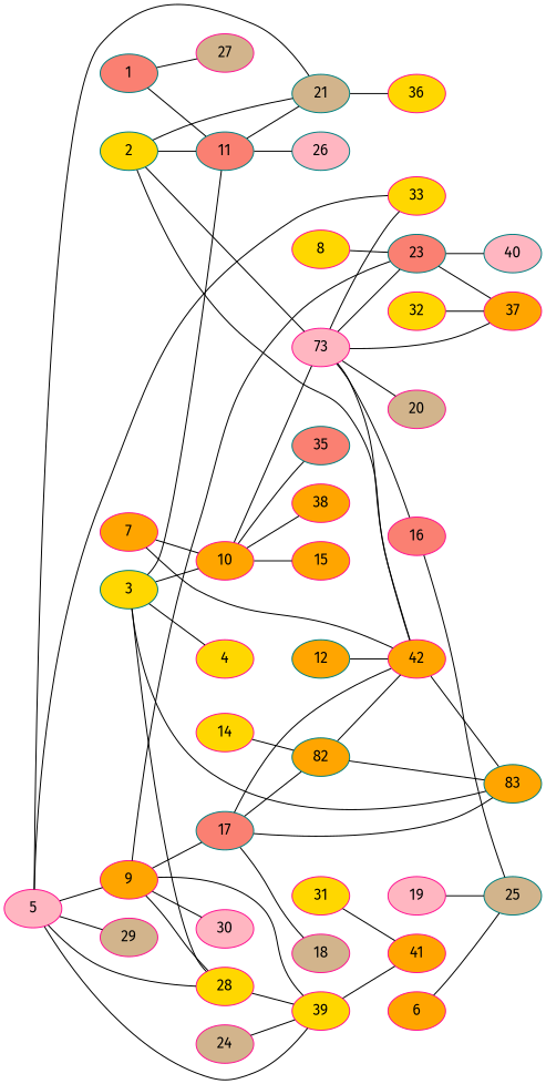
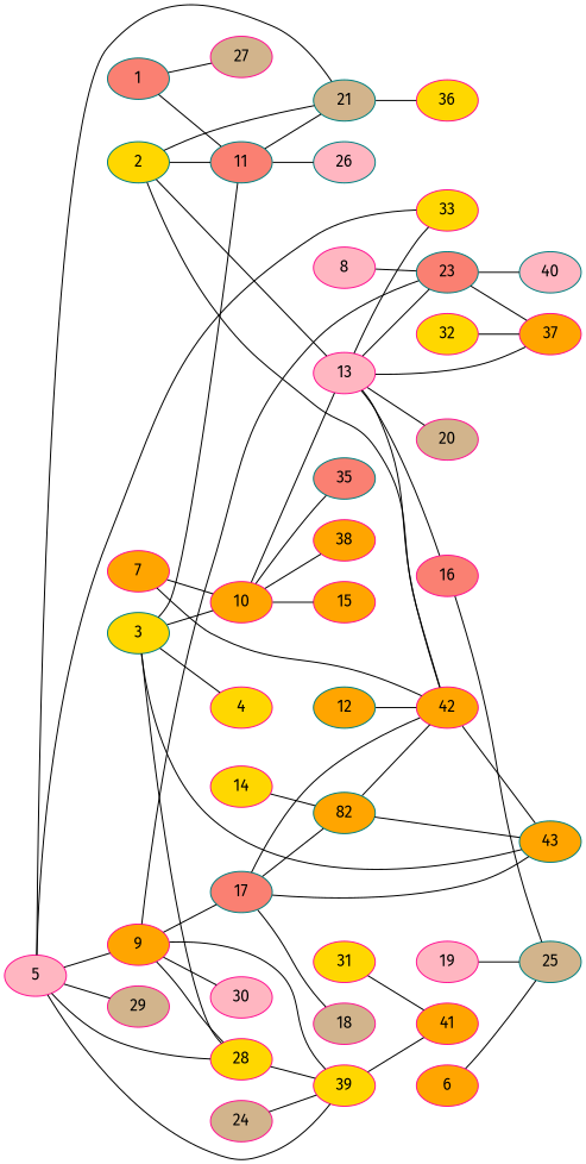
  graph {
    fontname="Fira Sans"
    rankdir=LR
    node [color=deeppink fillcolor=orange fontname="Fira Sans" style=filled]
    edge [fontname="Fira Sans" weight=1.0]
    1 [color=teal fillcolor=salmon]
    11 [color=teal fillcolor=salmon]
    27 [fillcolor=tan]
    21 [color=teal fillcolor=tan]
    26 [color=teal fillcolor=lightpink]
    2 [color=teal fillcolor=gold]
-   13 [fillcolor=lightpink label=73]
+   13 [fillcolor=lightpink]
    42
    33 [fillcolor=gold]
    23 [color=teal fillcolor=salmon]
    16 [fillcolor=salmon]
    20 [fillcolor=tan]
    37
    36 [fillcolor=gold]
-   43 [color=teal label=83]
+   43 [color=teal]
    3 [color=teal fillcolor=gold]
    4 [fillcolor=gold]
    10
    28 [fillcolor=gold]
    15
    35 [color=teal fillcolor=salmon]
    38
    39 [fillcolor=gold]
    5 [fillcolor=lightpink]
    9
    29 [fillcolor=tan]
    17 [color=teal fillcolor=salmon]
    30 [fillcolor=lightpink]
    41
    25 [color=teal fillcolor=tan]
    6
    7
-   8 [fillcolor=gold]
+   8 [fillcolor=lightpink]
    40 [color=teal fillcolor=lightpink]
    n35 [color=teal label=82]
    18 [fillcolor=tan]
    12 [color=teal]
    14 [fillcolor=gold]
    19 [fillcolor=lightpink]
    24 [fillcolor=tan]
    31 [fillcolor=gold]
    32 [fillcolor=gold]
    1 -- 11
    1 -- 27
    11 -- 21 [weight=2.0]
    11 -- 26
    21 -- 36
    2 -- 11
    2 -- 21 [weight=2.0]
    2 -- 13
    2 -- 42
    13 -- 42
    13 -- 33
    13 -- 23
    13 -- 16
    13 -- 20
    13 -- 37 [weight=2.0]
    42 -- 43
    23 -- 37 [weight=2.0]
    23 -- 40
    16 -- 25
    3 -- 11
    3 -- 43
    3 -- 4
    3 -- 10 [weight=4.0]
    3 -- 28
    10 -- 13
    10 -- 15
    10 -- 35
    10 -- 38
    28 -- 39
    39 -- 41
    5 -- 21
    5 -- 33
    5 -- 28
    5 -- 39
    5 -- 9
    5 -- 29
    9 -- 23
    9 -- 28
    9 -- 39
    9 -- 17
    9 -- 30
    17 -- 42
    17 -- 43
    17 -- n35
    17 -- 18
    6 -- 25
    7 -- 42
    7 -- 10
    8 -- 23
    n35 -- 42
    n35 -- 43
    12 -- 42
    14 -- n35
    19 -- 25
    24 -- 39
    31 -- 41
    32 -- 37
  }
